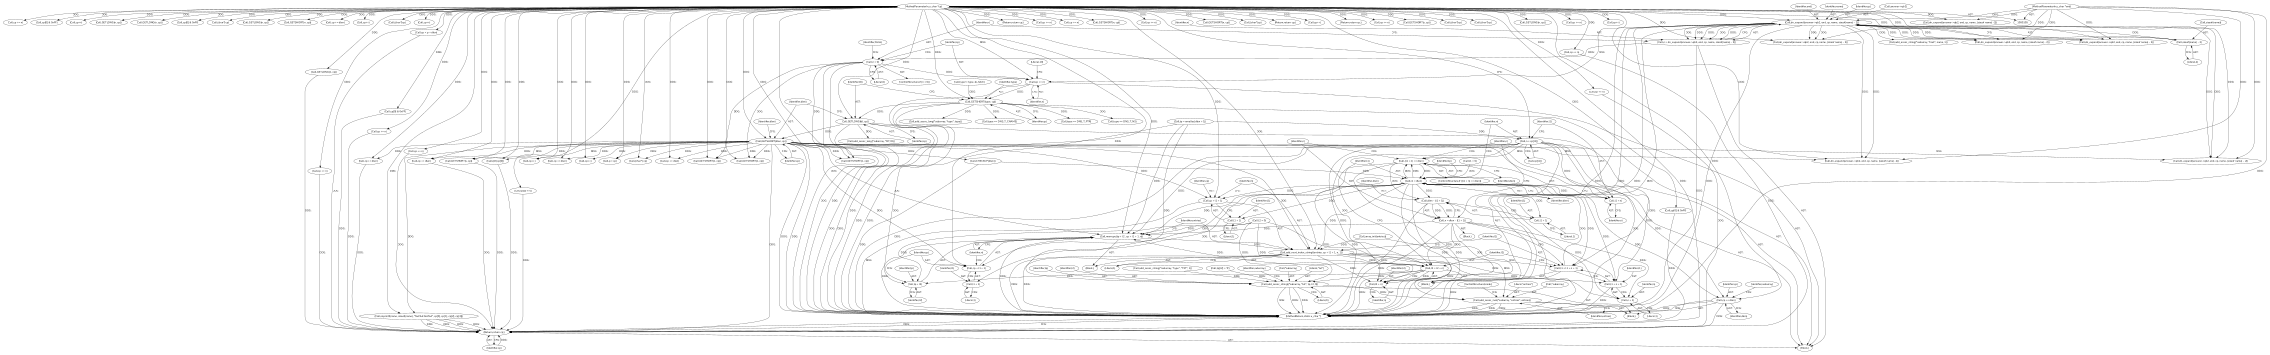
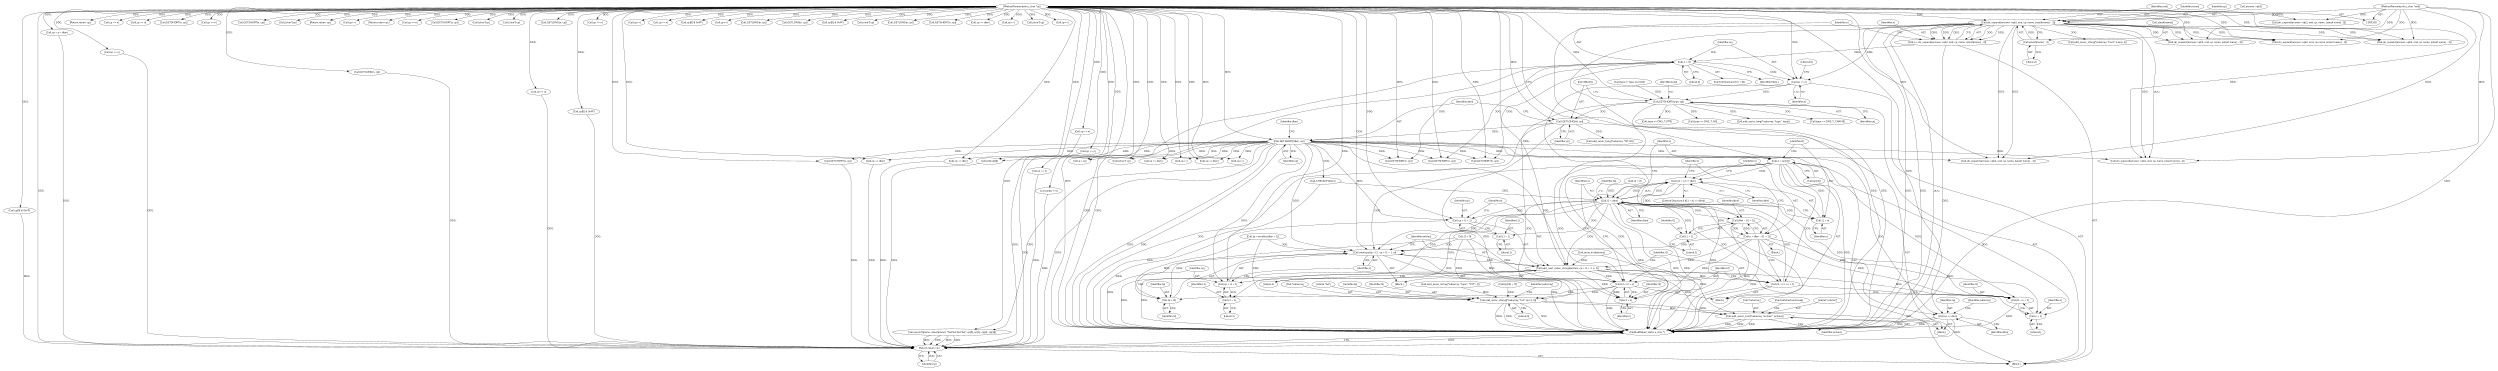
  digraph {
    fontname=Nunito
    node [fontname=Nunito]
    edge [fontname=Nunito]
    n1 [label="(Call,n = cp[l1])"]
    n2 [label="(Call,(l1 + n) >= dlen)"]
    n3 [label="(Call,l1 + n)"]
    n4 [label="(Call,memcpy(tp + l2 , cp + l1 + 1, n))"]
    n5 [label="(Call,l1 = l1 + n + 1)"]
    n6 [label="(Call,l1 + n + 1)"]
    n7 [label="(Call,n + 1)"]
    n8 [label="(Call,l2 = l2 + n)"]
    n9 [label="(Call,l2 + n)"]
    n10 [label="(Block,)"]
    n11 [label="(Call,cp[l1])"]
    n12 [label="(MethodReturn,static u_char *)"]
    n13 [label="(Call,l1 < dlen)"]
    n14 [label="(Call,dlen - (l1 + 1))"]
    n15 [label="(ControlStructure,if ((l1 + n) >= dlen))"]
    n16 [label="(Identifier,dlen)"]
    n17 [label="(Identifier,n)"]
    n18 [label="(Call,add_next_index_stringl(entries, cp + l1 + 1, n, 1))"]
    n19 [label="(Block,)"]
    n20 [label="(Identifier,n)"]
    n21 [label="(Literal,1)"]
    n22 [label="(Call,tp + l2)"]
    n23 [label="(Call,add_assoc_stringl(*subarray, \"txt\", tp, l2, 0))"]
    n24 [label="(Identifier,n)"]
    n25 [label="(Return,return cp;)"]
    n26 [label="(Call,GETSHORT(dlen, cp))"]
    n27 [label="(Call,cp + l1 + 1)"]
    n28 [label="(Call,cp + l1 + 1)"]
    n29 [label="(Call,cp += dlen)"]
    n30 [label="(Block,)"]
    n31 [label="(Call,GETSHORT(n, cp))"]
    n32 [label="(Call,(int)cp[0])"]
    n33 [label="(Call,GETSHORT(s, cp))"]
    n34 [label="(Call,cp += dlen)"]
    n35 [label="(Call,dn_expand(answer->qb2, end, cp, name, (sizeof name) - 2))"]
    n36 [label="(Call,cp += dlen)"]
    n37 [label="(Identifier,cp)"]
    n38 [label="(Call,cp += dlen)"]
    n39 [label="(Call,GETSHORT(n, cp))"]
    n40 [label="(Call,cp++)"]
    n41 [label="(Call,cp += dlen)"]
    n42 [label="(Call,cp++)"]
    n43 [label="(Call,GETSHORT(n, cp))"]
    n44 [label="(Call,p = cp)"]
    n45 [label="(Call,snprintf(name, sizeof(name), \"%d.%d.%d.%d\", cp[0], cp[1], cp[2], cp[3]))"]
    n46 [label="(Call,dn_expand(answer->qb2, end, cp, name, (sizeof name) -2))"]
    n47 [label="(Call,(char*) cp)"]
    n48 [label="(Call,CHECKCP(dlen))"]
    n49 [label="(Call,add_assoc_zval(*subarray, \"entries\", entries))"]
    n50 [label="(Literal,1)"]
    n51 [label="(Call,l1 + 1)"]
    n52 [label="(Call,l1 + 1)"]
    n53 [label="(Block,)"]
    n54 [label="(Identifier,dlen)"]
    n55 [label="(Identifier,cp)"]
    n56 [label="(Call,GETLONG(ttl, cp))"]
    n57 [label="(Identifier,cp)"]
    n58 [label="(Call,add_assoc_long(*subarray, \"ttl\", ttl))"]
    n59 [label="(Call,GETSHORT(type, cp))"]
    n60 [label="(Identifier,cp)"]
    n61 [label="(Call,type == DNS_T_PTR)"]
    n62 [label="(Call,type == DNS_T_NS)"]
    n63 [label="(Call,add_assoc_long(*subarray, \"type\", type))"]
    n64 [label="(Call,type == DNS_T_CNAME)"]
    n65 [label="(Call,type != type_to_fetch)"]
    n66 [label="(Call,cp += n)"]
    n67 [label="(Identifier,n)"]
    n68 [label="(Call,n < 0)"]
    n69 [label="(Literal,0)"]
    n70 [label="(ControlStructure,if (n < 0))"]
    n71 [label="(Call,n = dn_expand(answer->qb2, end, cp, name, sizeof(name) - 2))"]
    n72 [label="(Call,dn_expand(answer->qb2, end, cp, name, sizeof(name) - 2))"]
    n73 [label="(Call,sizeof(name) - 2)"]
    n74 [label="(Call,add_assoc_string(*subarray, \"host\", name, 1))"]
    n75 [label="(Call,dn_expand(answer->qb2, end, cp, name, (sizeof name) - 2))"]
    n76 [label="(Call,dn_expand(answer->qb2, end, cp, name, (sizeof name) - 2))"]
    n77 [label="(Call,dn_expand(answer->qb2, end, cp, name, (sizeof name) - 2))"]
    n78 [label="(Literal,2)"]
    n79 [label="(MethodParameterIn,u_char *end)"]
    n80 [label="(Call,dn_expand(answer->qb2, end, cp, name, (sizeof name) -2))"]
    1000105
    n82 [label="(MethodParameterIn,u_char *cp)"]
    n83 [label="(Return,return cp;)"]
    n84 [label="(Call,cp += n)"]
    n85 [label="(Call,cp += n)"]
    n86 [label="(Call,GETSHORT(n, cp))"]
    n87 [label="(Call,cp += n)"]
    n88 [label="(Call,cp < p + dlen)"]
    n89 [label="(Call,GETSHORT(n, cp))"]
    n90 [label="(Call,(char*)cp)"]
    n91 [label="(Return,return cp;)"]
    n92 [label="(Call,cp++)"]
    n93 [label="(Return,return cp;)"]
    n94 [label="(Call,cp += n)"]
    n95 [label="(Call,GETSHORT(s, cp))"]
    n96 [label="(Call,(char*)cp)"]
    n97 [label="(Call,(char*)cp)"]
    n98 [label="(Call,cp += n)"]
    n99 [label="(Call,GETLONG(n, cp))"]
    n100 [label="(Call,GETLONG(n, cp))"]
    n101 [label="(Call,cp += n)"]
    n102 [label="(Call,cp += n)"]
    n103 [label="(Call,cp[0] & 0xFF)"]
    n104 [label="(Call,cp += n)"]
    n105 [label="(Call,cp += n)"]
    n106 [label="(Call,cp++)"]
    n107 [label="(Call,cp += n)"]
    n108 [label="(Call,cp[0] & 0xFF)"]
    n109 [label="(Call,cp += n)"]
    n110 [label="(Call,cp++)"]
    n111 [label="(Call,GETLONG(n, cp))"]
    n112 [label="(Call,GETLONG(n, cp))"]
    n113 [label="(Call,cp[0] & 0xFF)"]
    n114 [label="(Call,(char*)cp)"]
    n115 [label="(Call,GETLONG(n, cp))"]
    n116 [label="(Call,GETSHORT(n, cp))"]
    n117 [label="(Call,cp += dlen)"]
    n118 [label="(Call,cp++)"]
    n119 [label="(Call,cp[0] != 0)"]
    n120 [label="(Call,(char*)cp)"]
    n121 [label="(Call,cp++)"]
    n122 [label="(Call,cp[0] & 0xFF)"]
    n123 [label="(Call,l1 + 1)"]
    n124 [label="(Identifier,dlen)"]
    n125 [label="(Call,n = dlen - (l1 + 1))"]
    n126 [label="(Literal,1)"]
    n127 [label="(Literal,1)"]
    n128 [label="(Literal,1)"]
    n129 [label="(Block,)"]
    n130 [label="(Identifier,entries)"]
    n131 [label="(Identifier,l2)"]
    n132 [label="(Literal,0)"]
    n133 [label="(Identifier,tp)"]
    n134 [label="(Identifier,n)"]
    n135 [label="(Identifier,tp)"]
    n136 [label="(Identifier,dlen)"]
    n137 [label="(Call,array_init(entries))"]
    n138 [label="(Identifier,l1)"]
    n139 [label="(Identifier,tp)"]
    n140 [label="(Identifier,l2)"]
    n141 [label="(Call,add_assoc_string(*subarray, \"type\", \"TXT\", 1))"]
    n142 [label="(Call,l1 = 0)"]
    n143 [label="(Identifier,n)"]
    n144 [label="(Identifier,l1)"]
    n145 [label="(Call,answer->qb2)"]
    n146 [label="(Identifier,dlen)"]
    n147 [label="(Literal,10)"]
    n148 [label="(Call,*subarray)"]
    n149 [label="(Identifier,cp)"]
    n150 [label="(Call,tp = emalloc(dlen + 1))"]
    n151 [label="(Identifier,n)"]
    n152 [label="(Identifier,type)"]
    n153 [label="(Identifier,cp)"]
    n154 [label="(Identifier,n)"]
    n155 [label="(Identifier,end)"]
    n156 [label="(Identifier,n)"]
    n157 [label="(Call,sizeof(name))"]
    n158 [label="(Call,tp[l2] = '\0')"]
    n159 [label="(Identifier,cp)"]
    n160 [label="(Identifier,l1)"]
    n161 [label="(ControlStructure,break;)"]
    n162 [label="(Identifier,subarray)"]
    n163 [label="(Identifier,name)"]
    n164 [label="(Identifier,entries)"]
    n165 [label="(Literal,\"entries\")"]
    n166 [label="(Identifier,n)"]
    n167 [label="(Call,l2 = 0)"]
    n168 [label="(Identifier,l1)"]
    n169 [label="(Identifier,l1)"]
    n170 [label="(Identifier,n)"]
    n171 [label="(Identifier,subarray)"]
    n172 [label="(Identifier,l2)"]
    n173 [label="(Identifier,l2)"]
    n174 [label="(Identifier,cp)"]
    n175 [label="(Identifier,l1)"]
    n176 [label="(Identifier,l1)"]
    n177 [label="(Identifier,dlen)"]
    n178 [label="(Identifier,NULL)"]
    n179 [label="(Identifier,ttl)"]
    n180 [label="(Call,*subarray)"]
    n181 [label="(Identifier,cp)"]
    n182 [label="(Literal,\"txt\")"]
    n1 -> n2 [label="DDG: "]
    n1 -> n3 [label="DDG: "]
    n1 -> n4 [label="DDG: "]
    n1 -> n5 [label="DDG: "]
    n1 -> n6 [label="DDG: "]
    n1 -> n7 [label="DDG: "]
    n1 -> n8 [label="DDG: "]
    n1 -> n9 [label="DDG: "]
    n1 -> n10 [label="AST: "]
    n1 -> n11 [label="CFG: "]
    n1 -> n12 [label="DDG: "]
    n2 -> n12 [label="DDG: "]
    n2 -> n12 [label="DDG: "]
    n2 -> n13 [label="DDG: "]
    n2 -> n14 [label="DDG: "]
    n2 -> n15 [label="AST: "]
    n2 -> n16 [label="CFG: "]
    n3 -> n2 [label="AST: "]
    n3 -> n17 [label="CFG: "]
    n4 -> n12 [label="DDG: "]
    n4 -> n12 [label="DDG: "]
    n4 -> n18 [label="DDG: "]
    n4 -> n19 [label="AST: "]
    n4 -> n20 [label="CFG: "]
    n5 -> n6 [label="CFG: "]
    n5 -> n10 [label="AST: "]
    n5 -> n12 [label="DDG: "]
    n5 -> n13 [label="DDG: "]
-   n6 -> n5 [label="AST: "]
    n6 -> n7 [label="CFG: "]
    n6 -> n12 [label="DDG: "]
    n7 -> n6 [label="AST: "]
    n7 -> n21 [label="CFG: "]
    n8 -> n4 [label="DDG: "]
    n8 -> n9 [label="CFG: "]
    n8 -> n9 [label="DDG: "]
    n8 -> n10 [label="AST: "]
    n8 -> n12 [label="DDG: "]
    n8 -> n22 [label="DDG: "]
    n8 -> n23 [label="DDG: "]
    n9 -> n8 [label="AST: "]
    n9 -> n24 [label="CFG: "]
    n11 -> n1 [label="AST: "]
    n12 -> n25 [label="CFG: "]
    n13 -> n2 [label="DDG: "]
    n13 -> n2 [label="DDG: "]
    n13 -> n3 [label="DDG: "]
    n13 -> n4 [label="DDG: "]
    n13 -> n5 [label="DDG: "]
    n13 -> n6 [label="DDG: "]
    n13 -> n12 [label="DDG: "]
    n13 -> n12 [label="DDG: "]
    n13 -> n14 [label="DDG: "]
    n13 -> n18 [label="DDG: "]
    n13 -> n27 [label="DDG: "]
    n13 -> n28 [label="DDG: "]
    n13 -> n29 [label="DDG: "]
    n13 -> n51 [label="DDG: "]
    n13 -> n52 [label="DDG: "]
    n13 -> n123 [label="DDG: "]
    n13 -> n124 [label="CFG: "]
    n14 -> n12 [label="DDG: "]
    n14 -> n123 [label="CFG: "]
    n14 -> n125 [label="AST: "]
    n14 -> n125 [label="DDG: "]
    n14 -> n125 [label="DDG: "]
    n16 -> n2 [label="AST: "]
    n16 -> n3 [label="CFG: "]
    n17 -> n3 [label="AST: "]
    n18 -> n5 [label="DDG: "]
    n18 -> n6 [label="DDG: "]
    n18 -> n7 [label="DDG: "]
    n18 -> n8 [label="DDG: "]
    n18 -> n9 [label="DDG: "]
    n18 -> n12 [label="DDG: "]
    n18 -> n12 [label="DDG: "]
    n18 -> n19 [label="AST: "]
    n18 -> n49 [label="DDG: "]
    n18 -> n50 [label="CFG: "]
    n20 -> n4 [label="AST: "]
    n20 -> n27 [label="CFG: "]
    n21 -> n7 [label="AST: "]
    n22 -> n4 [label="AST: "]
    n22 -> n131 [label="CFG: "]
    n23 -> n12 [label="DDG: "]
    n23 -> n12 [label="DDG: "]
    n23 -> n12 [label="DDG: "]
    n23 -> n49 [label="DDG: "]
    n23 -> n53 [label="AST: "]
    n23 -> n132 [label="CFG: "]
    n24 -> n9 [label="AST: "]
    n25 -> n12 [label="DDG: "]
    n25 -> n30 [label="AST: "]
    n25 -> n55 [label="CFG: "]
-   n150 -> n1 [label="DDG: "]
+   n26 -> n1 [label="DDG: "]
    n26 -> n4 [label="DDG: "]
    n26 -> n12 [label="DDG: "]
    n26 -> n12 [label="DDG: "]
    n26 -> n18 [label="DDG: "]
    n26 -> n25 [label="DDG: "]
    n26 -> n27 [label="DDG: "]
    n26 -> n28 [label="DDG: "]
    n26 -> n29 [label="DDG: "]
    n26 -> n30 [label="AST: "]
    n26 -> n31 [label="DDG: "]
    n26 -> n32 [label="DDG: "]
    n26 -> n33 [label="DDG: "]
    n26 -> n34 [label="DDG: "]
    n26 -> n35 [label="DDG: "]
    n26 -> n36 [label="DDG: "]
    n26 -> n37 [label="CFG: "]
    n26 -> n38 [label="DDG: "]
    n26 -> n39 [label="DDG: "]
    n26 -> n40 [label="DDG: "]
    n26 -> n41 [label="DDG: "]
    n26 -> n42 [label="DDG: "]
    n26 -> n43 [label="DDG: "]
    n26 -> n44 [label="DDG: "]
    n26 -> n45 [label="DDG: "]
    n26 -> n46 [label="DDG: "]
    n26 -> n47 [label="DDG: "]
    n26 -> n48 [label="DDG: "]
    n27 -> n4 [label="AST: "]
    n27 -> n51 [label="CFG: "]
    n28 -> n12 [label="DDG: "]
    n28 -> n18 [label="AST: "]
    n28 -> n52 [label="CFG: "]
    n29 -> n12 [label="DDG: "]
    n29 -> n12 [label="DDG: "]
    n29 -> n25 [label="DDG: "]
    n29 -> n53 [label="AST: "]
    n29 -> n54 [label="CFG: "]
    n32 -> n25 [label="DDG: "]
    n33 -> n25 [label="DDG: "]
    n36 -> n25 [label="DDG: "]
    n37 -> n26 [label="AST: "]
    n38 -> n25 [label="DDG: "]
    n45 -> n25 [label="DDG: "]
    n45 -> n25 [label="DDG: "]
    n45 -> n25 [label="DDG: "]
    n45 -> n25 [label="DDG: "]
    n48 -> n12 [label="DDG: "]
    n48 -> n13 [label="DDG: "]
    n49 -> n12 [label="DDG: "]
    n49 -> n12 [label="DDG: "]
    n49 -> n12 [label="DDG: "]
    n49 -> n53 [label="AST: "]
    n49 -> n130 [label="CFG: "]
    n50 -> n18 [label="AST: "]
    n51 -> n27 [label="AST: "]
    n51 -> n127 [label="CFG: "]
    n52 -> n28 [label="AST: "]
    n52 -> n128 [label="CFG: "]
    n54 -> n29 [label="AST: "]
    n55 -> n25 [label="AST: "]
    n55 -> n25 [label="DDG: "]
    n56 -> n12 [label="DDG: "]
    n56 -> n12 [label="DDG: "]
    n56 -> n26 [label="DDG: "]
    n56 -> n30 [label="AST: "]
    n56 -> n57 [label="CFG: "]
    n56 -> n58 [label="DDG: "]
    n57 -> n56 [label="AST: "]
    n59 -> n12 [label="DDG: "]
    n59 -> n12 [label="DDG: "]
    n59 -> n30 [label="AST: "]
    n59 -> n56 [label="DDG: "]
    n59 -> n60 [label="CFG: "]
    n59 -> n61 [label="DDG: "]
    n59 -> n62 [label="DDG: "]
    n59 -> n63 [label="DDG: "]
    n59 -> n64 [label="DDG: "]
    n60 -> n59 [label="AST: "]
    n65 -> n59 [label="DDG: "]
    n66 -> n12 [label="DDG: "]
    n66 -> n30 [label="AST: "]
    n66 -> n59 [label="DDG: "]
    n66 -> n67 [label="CFG: "]
    n67 -> n66 [label="AST: "]
    n68 -> n12 [label="DDG: "]
    n68 -> n12 [label="DDG: "]
    n68 -> n31 [label="DDG: "]
    n68 -> n39 [label="DDG: "]
    n68 -> n43 [label="DDG: "]
    n68 -> n66 [label="DDG: "]
    n68 -> n69 [label="CFG: "]
    n68 -> n70 [label="AST: "]
    n69 -> n68 [label="AST: "]
    n71 -> n12 [label="DDG: "]
    n71 -> n30 [label="AST: "]
    n71 -> n68 [label="DDG: "]
    n71 -> n72 [label="CFG: "]
    n72 -> n12 [label="DDG: "]
    n72 -> n12 [label="DDG: "]
    n72 -> n12 [label="DDG: "]
    n72 -> n12 [label="DDG: "]
    n72 -> n12 [label="DDG: "]
    n72 -> n35 [label="DDG: "]
    n72 -> n35 [label="DDG: "]
    n72 -> n46 [label="DDG: "]
    n72 -> n46 [label="DDG: "]
    n72 -> n66 [label="DDG: "]
    n72 -> n71 [label="AST: "]
    n72 -> n71 [label="DDG: "]
    n72 -> n71 [label="DDG: "]
    n72 -> n71 [label="DDG: "]
    n72 -> n71 [label="DDG: "]
    n72 -> n71 [label="DDG: "]
    n72 -> n73 [label="CFG: "]
    n72 -> n74 [label="DDG: "]
    n72 -> n75 [label="DDG: "]
    n72 -> n75 [label="DDG: "]
    n72 -> n76 [label="DDG: "]
    n72 -> n76 [label="DDG: "]
    n72 -> n77 [label="DDG: "]
    n72 -> n77 [label="DDG: "]
    n73 -> n72 [label="AST: "]
    n73 -> n72 [label="DDG: "]
    n73 -> n78 [label="CFG: "]
    n78 -> n73 [label="AST: "]
    n79 -> n12 [label="DDG: "]
    n79 -> n35 [label="DDG: "]
    n79 -> n46 [label="DDG: "]
    n79 -> n72 [label="DDG: "]
    n79 -> n75 [label="DDG: "]
    n79 -> n76 [label="DDG: "]
    n79 -> n77 [label="DDG: "]
    n79 -> n80 [label="DDG: "]
    n79 -> 1000105 [label="AST: "]
    n82 -> n1 [label="CFG: "]
    n82 -> n4 [label="DDG: "]
    n82 -> n12 [label="DDG: "]
    n82 -> n18 [label="DDG: "]
    n82 -> n25 [label="DDG: "]
    n82 -> n26 [label="DDG: "]
    n82 -> n27 [label="DDG: "]
    n82 -> n28 [label="DDG: "]
    n82 -> n29 [label="DDG: "]
    n82 -> n31 [label="DDG: "]
    n82 -> n32 [label="DDG: "]
    n82 -> n33 [label="DDG: "]
    n82 -> n34 [label="DDG: "]
    n82 -> n35 [label="DDG: "]
    n82 -> n36 [label="DDG: "]
    n82 -> n38 [label="DDG: "]
    n82 -> n39 [label="DDG: "]
    n82 -> n40 [label="DDG: "]
    n82 -> n41 [label="DDG: "]
    n82 -> n42 [label="DDG: "]
    n82 -> n43 [label="DDG: "]
    n82 -> n44 [label="DDG: "]
    n82 -> n45 [label="DDG: "]
    n82 -> n46 [label="DDG: "]
    n82 -> n47 [label="DDG: "]
    n82 -> n56 [label="DDG: "]
    n82 -> n59 [label="DDG: "]
    n82 -> n66 [label="DDG: "]
    n82 -> n72 [label="DDG: "]
    n82 -> n75 [label="DDG: "]
    n82 -> n76 [label="DDG: "]
    n82 -> n77 [label="DDG: "]
    n82 -> n80 [label="DDG: "]
    n82 -> 1000105 [label="AST: "]
    n82 -> n83 [label="DDG: "]
    n82 -> n84 [label="DDG: "]
    n82 -> n85 [label="DDG: "]
    n82 -> n86 [label="DDG: "]
    n82 -> n87 [label="DDG: "]
    n82 -> n88 [label="DDG: "]
    n82 -> n89 [label="DDG: "]
    n82 -> n90 [label="DDG: "]
    n82 -> n91 [label="DDG: "]
    n82 -> n92 [label="DDG: "]
    n82 -> n93 [label="DDG: "]
    n82 -> n94 [label="DDG: "]
    n82 -> n95 [label="DDG: "]
    n82 -> n96 [label="DDG: "]
    n82 -> n97 [label="DDG: "]
    n82 -> n98 [label="DDG: "]
    n82 -> n99 [label="DDG: "]
    n82 -> n100 [label="DDG: "]
    n82 -> n101 [label="DDG: "]
    n82 -> n102 [label="DDG: "]
    n82 -> n103 [label="DDG: "]
    n82 -> n104 [label="DDG: "]
    n82 -> n105 [label="DDG: "]
    n82 -> n106 [label="DDG: "]
    n82 -> n107 [label="DDG: "]
    n82 -> n108 [label="DDG: "]
    n82 -> n109 [label="DDG: "]
    n82 -> n110 [label="DDG: "]
    n82 -> n111 [label="DDG: "]
    n82 -> n112 [label="DDG: "]
    n82 -> n113 [label="DDG: "]
    n82 -> n114 [label="DDG: "]
    n82 -> n115 [label="DDG: "]
    n82 -> n116 [label="DDG: "]
    n82 -> n117 [label="DDG: "]
    n82 -> n118 [label="DDG: "]
    n82 -> n119 [label="DDG: "]
    n82 -> n120 [label="DDG: "]
    n82 -> n121 [label="DDG: "]
    n82 -> n122 [label="DDG: "]
    n88 -> n25 [label="DDG: "]
    n98 -> n25 [label="DDG: "]
    n99 -> n25 [label="DDG: "]
    n101 -> n25 [label="DDG: "]
    n103 -> n25 [label="DDG: "]
    n104 -> n25 [label="DDG: "]
    n105 -> n25 [label="DDG: "]
    n109 -> n25 [label="DDG: "]
    n119 -> n25 [label="DDG: "]
    n122 -> n25 [label="DDG: "]
    n123 -> n14 [label="AST: "]
    n123 -> n126 [label="CFG: "]
    n124 -> n13 [label="AST: "]
    n125 -> n4 [label="DDG: "]
    n125 -> n5 [label="CFG: "]
    n125 -> n6 [label="DDG: "]
    n125 -> n7 [label="DDG: "]
    n125 -> n8 [label="DDG: "]
    n125 -> n9 [label="DDG: "]
    n125 -> n12 [label="DDG: "]
    n125 -> n14 [label="CFG: "]
    n125 -> n129 [label="AST: "]
    n126 -> n123 [label="AST: "]
    n127 -> n51 [label="AST: "]
    n128 -> n52 [label="AST: "]
    n130 -> n49 [label="AST: "]
    n131 -> n22 [label="AST: "]
    n132 -> n23 [label="AST: "]
    n133 -> n23 [label="AST: "]
    n134 -> n2 [label="CFG: "]
    n134 -> n125 [label="AST: "]
    n135 -> n22 [label="AST: "]
    n136 -> n14 [label="AST: "]
    n137 -> n18 [label="DDG: "]
    n137 -> n49 [label="DDG: "]
    n138 -> n8 [label="CFG: "]
    n138 -> n13 [label="AST: "]
    n139 -> n13 [label="CFG: "]
    n140 -> n23 [label="AST: "]
    n141 -> n23 [label="DDG: "]
    n142 -> n13 [label="DDG: "]
    n143 -> n71 [label="AST: "]
    n144 -> n6 [label="AST: "]
    n145 -> n72 [label="AST: "]
    n146 -> n26 [label="AST: "]
    n146 -> n56 [label="CFG: "]
    n147 -> n66 [label="CFG: "]
    n148 -> n49 [label="AST: "]
    n149 -> n22 [label="CFG: "]
    n149 -> n27 [label="AST: "]
    n150 -> n4 [label="DDG: "]
    n150 -> n22 [label="DDG: "]
    n150 -> n23 [label="DDG: "]
    n151 -> n18 [label="AST: "]
    n151 -> n28 [label="CFG: "]
    n152 -> n59 [label="AST: "]
    n153 -> n66 [label="AST: "]
    n153 -> n68 [label="CFG: "]
    n154 -> n7 [label="AST: "]
    n155 -> n72 [label="AST: "]
    n156 -> n68 [label="AST: "]
    n156 -> n71 [label="CFG: "]
    n157 -> n73 [label="AST: "]
    n158 -> n23 [label="DDG: "]
    n159 -> n28 [label="AST: "]
    n160 -> n1 [label="CFG: "]
    n160 -> n3 [label="AST: "]
    n161 -> n49 [label="CFG: "]
    n162 -> n23 [label="CFG: "]
    n163 -> n72 [label="AST: "]
    n164 -> n4 [label="CFG: "]
    n164 -> n18 [label="AST: "]
    n165 -> n49 [label="AST: "]
    n166 -> n2 [label="CFG: "]
    n166 -> n125 [label="CFG: "]
    n167 -> n4 [label="DDG: "]
    n167 -> n8 [label="DDG: "]
    n167 -> n9 [label="DDG: "]
    n167 -> n22 [label="DDG: "]
    n167 -> n23 [label="DDG: "]
    n168 -> n123 [label="AST: "]
    n169 -> n51 [label="AST: "]
    n170 -> n1 [label="AST: "]
    n170 -> n13 [label="CFG: "]
    n171 -> n29 [label="CFG: "]
    n172 -> n9 [label="AST: "]
    n173 -> n5 [label="CFG: "]
    n173 -> n8 [label="AST: "]
    n174 -> n29 [label="AST: "]
    n175 -> n52 [label="AST: "]
    n176 -> n5 [label="AST: "]
    n176 -> n18 [label="CFG: "]
    n177 -> n26 [label="CFG: "]
-   n178 -> n68 [label="CFG: "]
+   n68 -> n178 [label="CFG: "]
    n179 -> n56 [label="AST: "]
    n179 -> n59 [label="CFG: "]
    n180 -> n23 [label="AST: "]
    n181 -> n72 [label="AST: "]
    n182 -> n23 [label="AST: "]
  }
